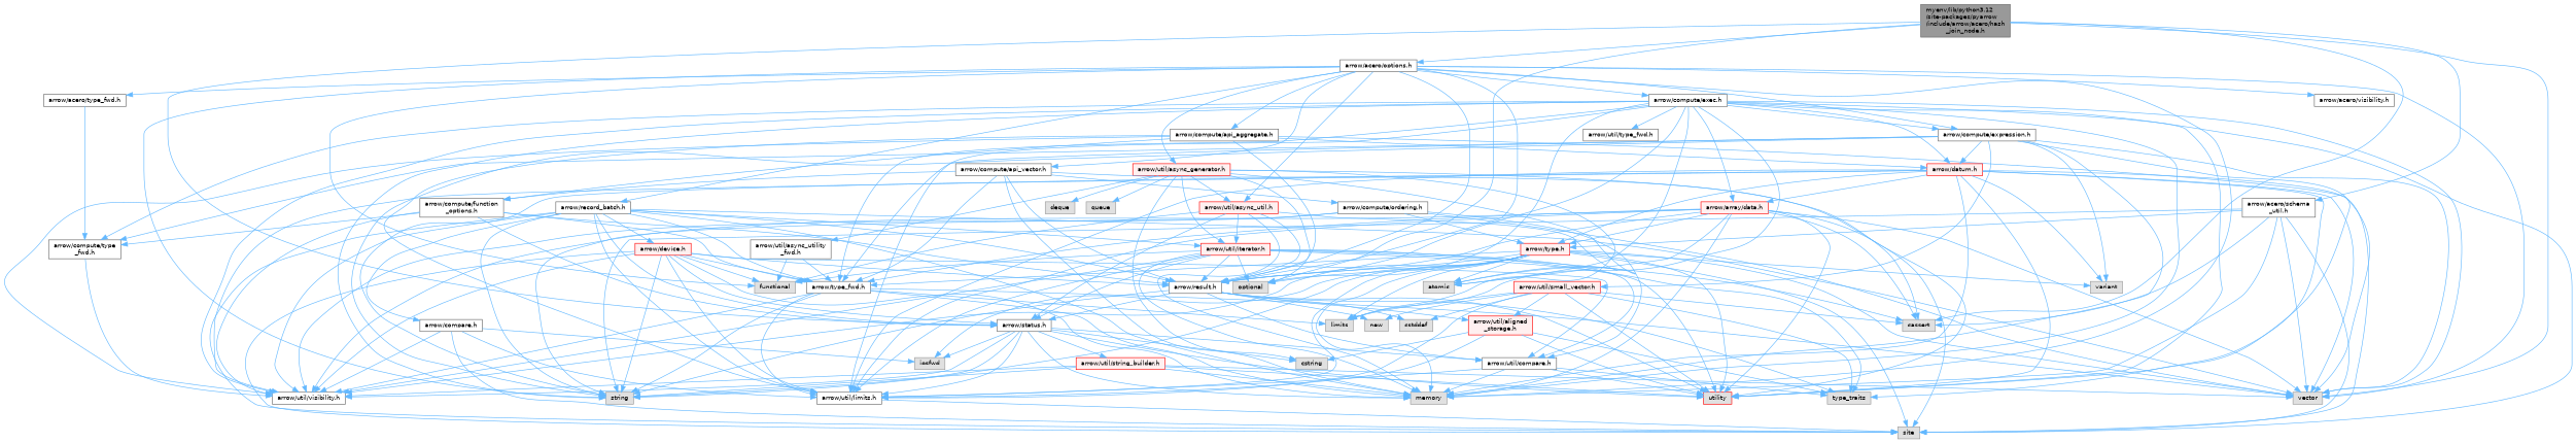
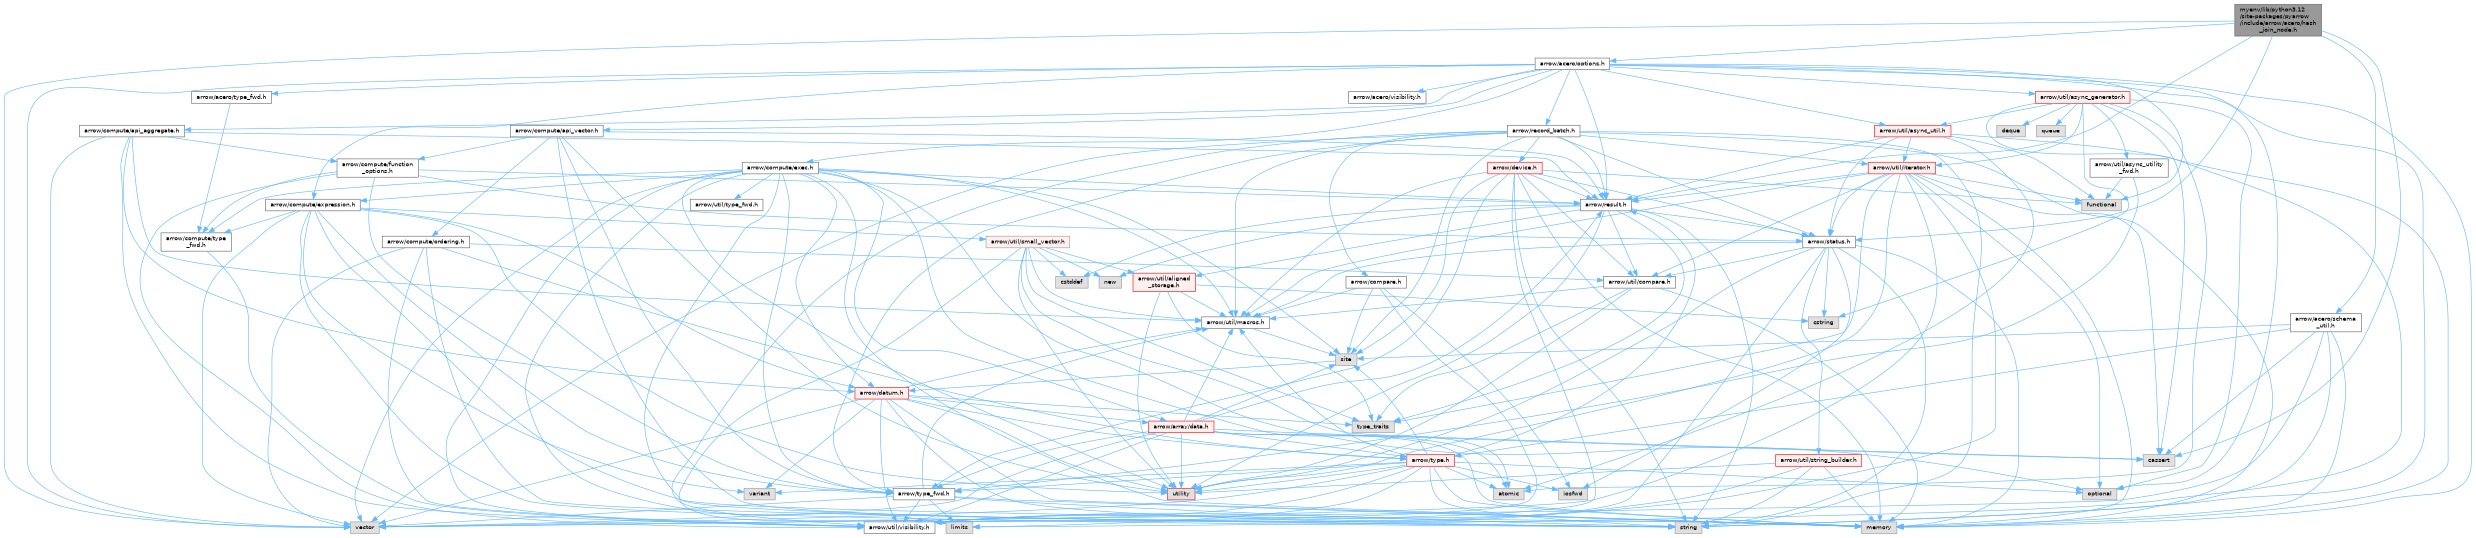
  digraph {
    node [color=grey40 fillcolor=white fontname=Helvetica fontsize=10 shape=box style=filled]
    edge [color=steelblue1 fontname=Helvetica fontsize=10 labelfontname=Helvetica labelfontsize=10 style=solid]
    n1 [color=gray40 fillcolor=grey60 fontcolor=black height=0.2 label="myenv/lib/python3.12\l/site-packages/pyarrow\l/include/arrow/acero/hash\l_join_node.h" width=0.4]
    n2 [color=grey60 fillcolor="#E0E0E0" height=0.2 label=cassert width=0.4]
    n3 [color=grey60 fillcolor="#E0E0E0" height=0.2 label=vector width=0.4]
    n4 [height=0.2 label="arrow/acero/options.h" width=0.4]
    n5 [height=0.2 label="arrow/result.h" width=0.4]
    n6 [height=0.2 label="arrow/status.h" width=0.4]
    n7 [height=0.2 label="arrow/acero/schema\l_util.h" width=0.4]
    n8 [color=grey60 fillcolor="#E0E0E0" height=0.2 label=functional width=0.4]
    n9 [color=grey60 fillcolor="#E0E0E0" height=0.2 label=memory width=0.4]
    n10 [color=grey60 fillcolor="#E0E0E0" height=0.2 label=optional width=0.4]
    n11 [color=grey60 fillcolor="#E0E0E0" height=0.2 label=string width=0.4]
    n12 [height=0.2 label="arrow/acero/type_fwd.h" width=0.4]
    n13 [height=0.2 label="arrow/acero/visibility.h" width=0.4]
    n14 [height=0.2 label="arrow/compute/api_aggregate.h" width=0.4]
    n15 [height=0.2 label="arrow/compute/api_vector.h" width=0.4]
    n16 [height=0.2 label="arrow/compute/exec.h" width=0.4]
    n17 [height=0.2 label="arrow/compute/expression.h" width=0.4]
    n18 [height=0.2 label="arrow/record_batch.h" width=0.4]
    n19 [color=red fillcolor="#FFF0F0" height=0.2 label="arrow/util/async_generator.h" width=0.4]
    n20 [color=red fillcolor="#FFF0F0" height=0.2 label="arrow/util/async_util.h" width=0.4]
    n21 [color=grey60 fillcolor="#E0E0E0" height=0.2 label=cstddef width=0.4]
    n22 [color=grey60 fillcolor="#E0E0E0" height=0.2 label=new width=0.4]
    n23 [color=grey60 fillcolor="#E0E0E0" height=0.2 label=type_traits width=0.4]
    n24 [color=red fillcolor="#E0E0E0" height=0.2 label=utility width=0.4]
    n25 [height=0.2 label="arrow/util/compare.h" width=0.4]
    n26 [color=red fillcolor="#FFF0F0" height=0.2 label="arrow/util/aligned\l_storage.h" width=0.4]
    n27 [height=0.2 label="arrow/util/visibility.h" width=0.4]
-   n28 [height=0.2 label="arrow/util/limits.h" width=0.4]
+   n28 [height=0.2 label="arrow/util/macros.h" width=0.4]
    n29 [color=grey60 fillcolor="#E0E0E0" height=0.2 label=cstring width=0.4]
    n30 [color=grey60 fillcolor="#E0E0E0" height=0.2 label=iosfwd width=0.4]
    n31 [color=red fillcolor="#FFF0F0" height=0.2 label="arrow/util/string_builder.h" width=0.4]
    n32 [color=grey60 fillcolor="#E0E0E0" height=0.2 label=site width=0.4]
    n33 [color=red fillcolor="#FFF0F0" height=0.2 label="arrow/type.h" width=0.4]
    n34 [height=0.2 label="arrow/compute/type\l_fwd.h" width=0.4]
    n35 [height=0.2 label="arrow/compute/function\l_options.h" width=0.4]
    n36 [color=red fillcolor="#FFF0F0" height=0.2 label="arrow/datum.h" width=0.4]
    n37 [height=0.2 label="arrow/type_fwd.h" width=0.4]
    n38 [height=0.2 label="arrow/compute/ordering.h" width=0.4]
    n39 [color=grey60 fillcolor="#E0E0E0" height=0.2 label=limits width=0.4]
    n40 [color=red fillcolor="#FFF0F0" height=0.2 label="arrow/array/data.h" width=0.4]
    n41 [color=grey60 fillcolor="#E0E0E0" height=0.2 label=atomic width=0.4]
    n42 [height=0.2 label="arrow/util/type_fwd.h" width=0.4]
    n43 [color=grey60 fillcolor="#E0E0E0" height=0.2 label=variant width=0.4]
-   n44 [color=red fillcolor="#FFF0F0" height=0.2 label="arrow/util/small_vector.h" width=0.4]
+   n44 [color=grey60 fillcolor="#FFF0F0" height=0.2 label="arrow/util/small_vector.h" width=0.4]
    n45 [height=0.2 label="arrow/compare.h" width=0.4]
    n46 [color=red fillcolor="#FFF0F0" height=0.2 label="arrow/device.h" width=0.4]
    n47 [color=red fillcolor="#FFF0F0" height=0.2 label="arrow/util/iterator.h" width=0.4]
    n48 [color=grey60 fillcolor="#E0E0E0" height=0.2 label=deque width=0.4]
    n49 [color=grey60 fillcolor="#E0E0E0" height=0.2 label=queue width=0.4]
    n50 [height=0.2 label="arrow/util/async_utility\l_fwd.h" width=0.4]
    n1 -> n2
    n1 -> n3
    n1 -> n4
    n1 -> n5
    n1 -> n6
    n1 -> n7
    n4 -> n3
    n4 -> n5
    n4 -> n8
    n4 -> n9
    n4 -> n10
    n4 -> n11
    n4 -> n12
    n4 -> n13
    n4 -> n14
    n4 -> n15
    n4 -> n16
    n4 -> n17
    n4 -> n18
    n4 -> n19
    n4 -> n20
    n5 -> n6
    n5 -> n11
    n5 -> n21
    n5 -> n22
    n5 -> n23
    n5 -> n24
    n5 -> n25
    n5 -> n26
    n6 -> n9
    n6 -> n11
    n6 -> n24
    n6 -> n25
    n6 -> n27
    n6 -> n28
    n6 -> n29
    n6 -> n30
    n6 -> n31
    n7 -> n2
    n7 -> n3
    n7 -> n9
    n7 -> n11
    n7 -> n32
    n7 -> n33
    n12 -> n34
    n14 -> n3
    n14 -> n5
    n14 -> n27
    n14 -> n28
    n14 -> n35
    n14 -> n36
    n15 -> n5
    n15 -> n9
    n15 -> n24
    n15 -> n35
    n15 -> n37
    n15 -> n38
    n16 -> n3
    n16 -> n5
    n16 -> n9
    n16 -> n10
    n16 -> n11
    n16 -> n17
    n16 -> n24
    n16 -> n27
    n16 -> n28
    n16 -> n32
    n16 -> n34
    n16 -> n36
    n16 -> n37
    n16 -> n39
    n16 -> n40
    n16 -> n41
    n16 -> n42
    n17 -> n3
    n17 -> n9
    n17 -> n11
    n17 -> n24
    n17 -> n34
    n17 -> n36
    n17 -> n37
    n17 -> n43
    n17 -> n44
    n18 -> n3
    n18 -> n5
    n18 -> n6
    n18 -> n9
    n18 -> n11
    n18 -> n27
    n18 -> n28
    n18 -> n32
    n18 -> n37
    n18 -> n45
    n18 -> n46
    n18 -> n47
    n19 -> n2
    n19 -> n10
    n19 -> n20
    n19 -> n29
    n19 -> n39
    n19 -> n41
    n19 -> n47
    n19 -> n48
    n19 -> n49
    n19 -> n50
    n20 -> n5
    n20 -> n6
    n20 -> n8
    n20 -> n9
    n20 -> n41
    n20 -> n47
    n25 -> n9
    n25 -> n23
    n25 -> n24
    n25 -> n28
    n26 -> n23
    n26 -> n24
    n26 -> n28
    n26 -> n29
    n28 -> n32
    n31 -> n9
    n31 -> n11
    n31 -> n24
    n31 -> n27
    n33 -> n3
    n33 -> n5
    n33 -> n9
    n33 -> n10
    n33 -> n11
    n33 -> n24
    n33 -> n27
    n33 -> n28
    n33 -> n30
    n33 -> n32
    n33 -> n37
    n33 -> n39
    n33 -> n41
    n33 -> n43
    n34 -> n27
    n35 -> n5
    n35 -> n6
    n35 -> n27
    n35 -> n34
    n35 -> n37
    n36 -> n3
    n36 -> n9
    n36 -> n11
    n36 -> n23
    n36 -> n24
    n36 -> n27
    n36 -> n28
-   n36 -> n32
+   n32 -> n36
    n36 -> n33
    n36 -> n40
    n36 -> n43
    n37 -> n3
    n37 -> n9
    n37 -> n11
    n37 -> n27
    n37 -> n28
    n37 -> n39
    n38 -> n3
    n38 -> n11
    n38 -> n25
    n38 -> n27
    n38 -> n33
    n40 -> n2
    n40 -> n3
    n40 -> n5
    n40 -> n9
    n40 -> n24
    n40 -> n27
    n40 -> n28
    n40 -> n32
    n40 -> n33
    n40 -> n37
    n40 -> n41
    n44 -> n2
    n44 -> n21
    n44 -> n22
    n44 -> n23
    n44 -> n24
    n44 -> n26
    n44 -> n28
    n44 -> n39
    n45 -> n27
    n45 -> n28
    n45 -> n30
    n45 -> n32
    n46 -> n5
    n46 -> n6
    n46 -> n8
    n46 -> n9
    n46 -> n11
    n46 -> n25
    n46 -> n27
    n46 -> n28
    n46 -> n32
    n46 -> n37
    n47 -> n2
-   n31 -> n3
+   n47 -> n3
    n47 -> n5
    n47 -> n6
    n47 -> n8
    n47 -> n9
    n47 -> n10
    n47 -> n23
    n47 -> n24
    n47 -> n25
    n47 -> n27
    n47 -> n28
    n50 -> n8
    n50 -> n37
  }
